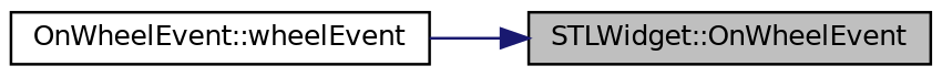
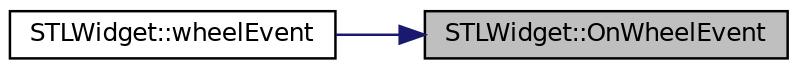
  digraph {
    rankdir=RL
    node [color=black fontname=Helvetica fontsize=10 shape=record style=filled]
    n1 [fillcolor=grey75 fontcolor=black height=0.2 label="STLWidget::OnWheelEvent" width=0.4]
-   n2 [fillcolor=white height=0.2 label="OnWheelEvent::wheelEvent" width=0.4]
+   n2 [fillcolor=white height=0.2 label="STLWidget::wheelEvent" width=0.4]
    n1 -> n2 [color=midnightblue dir=back fontname=Helvetica fontsize=10 labelfontname=Helvetica labelfontsize=10 style=solid]
  }
